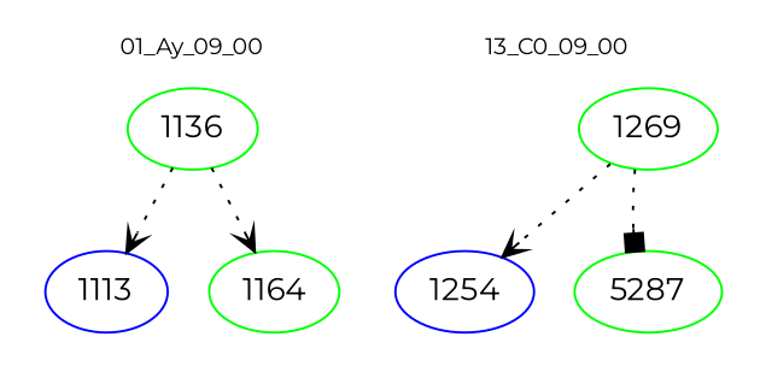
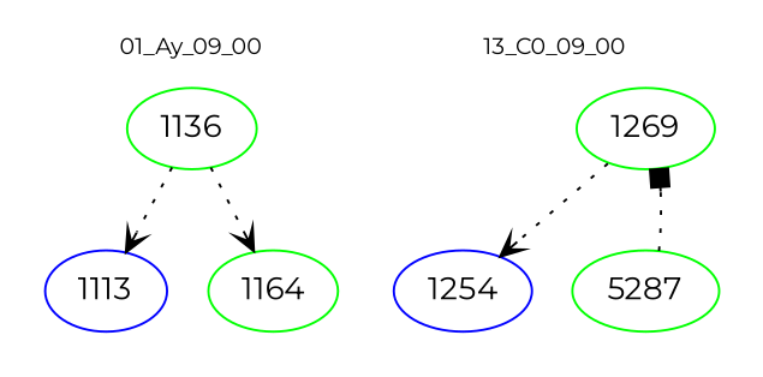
  digraph {
    fontname=Montserrat
    node [color=green fontname=Montserrat]
    edge [arrowhead=vee color=black fontname=Montserrat style=dotted]
    n1 [label=1136]
    n2 [color=blue label=1113]
    n3 [label=1164]
    n4 [label=1269]
    n5 [color=blue label=1254]
    n6 [label=5287]
    subgraph cluster_1 {
      color=white
      fontsize=10
      label="01_Ay_09_00"
      n1
      n2
      n3
    }
    subgraph cluster_2 {
      color=white
      fontsize=10
      label="13_C0_09_00"
      n4
      n5
      n6
    }
    n1 -> n2
    n1 -> n3
    n4 -> n5
-   n4 -> n6 [arrowhead=box]
+   n6 -> n4 [arrowhead=box]
  }
